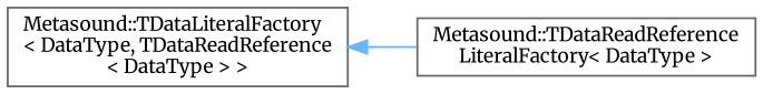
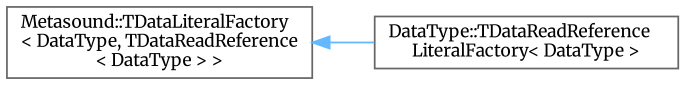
  digraph {
    rankdir=LR
    fontname=Merriweather
    node [color=grey40 fillcolor=white fontname=Merriweather fontsize=10 shape=box style=filled]
    n1 [height=0.2 label="Metasound::TDataLiteralFactory\l\< DataType, TDataReadReference\l\< DataType \> \>" width=0.4]
-   n2 [height=0.2 label="Metasound::TDataReadReference\lLiteralFactory\< DataType \>" width=0.4]
+   n2 [height=0.2 label="DataType::TDataReadReference\lLiteralFactory\< DataType \>" width=0.4]
    n1 -> n2 [color=steelblue1 dir=back fontname=Merriweather fontsize=10 labelfontname=Helvetica labelfontsize=10 style=solid]
  }
